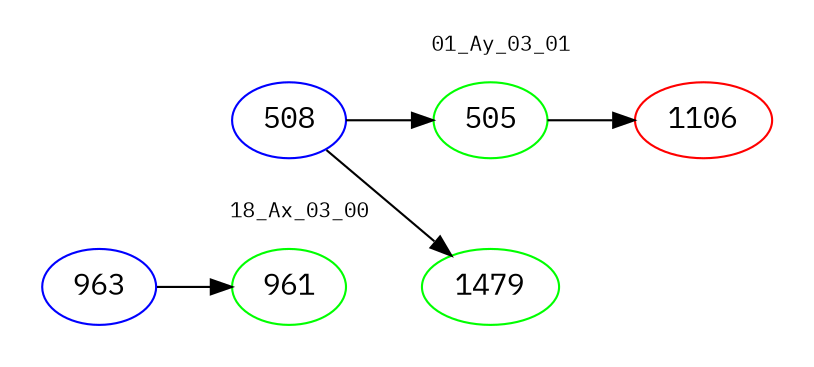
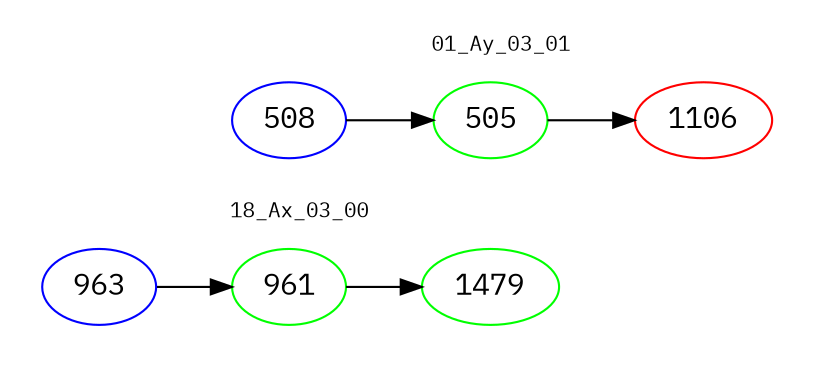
  digraph {
    fontname="IBM Plex Mono"
    rankdir=LR
    node [color=green fontname="IBM Plex Mono"]
    edge [color=black fontname="IBM Plex Mono"]
    n1 [color=blue label=508]
    n2 [label=505]
    n3 [color=red label=1106]
    n4 [color=blue label=963]
    n5 [label=961]
    n6 [label=1479]
    subgraph cluster_1 {
      color=white
      fontsize=10
      label="01_Ay_03_01"
      n1
      n2
      n3
    }
    subgraph cluster_2 {
      color=white
      fontsize=10
      label="18_Ax_03_00"
      n4
      n5
      n6
    }
    n1 -> n2
    n2 -> n3
    n4 -> n5
-   n1 -> n6
+   n5 -> n6
  }
